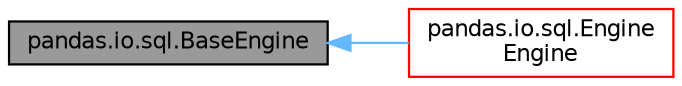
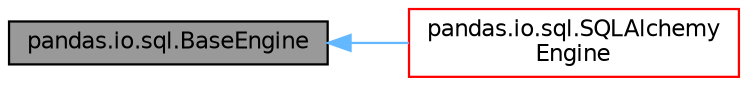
  digraph {
    rankdir=LR
    node [fontname=Helvetica fontsize=10 shape=box style=filled]
    n1 [color=black fillcolor=grey60 fontcolor=black height=0.2 label="pandas.io.sql.BaseEngine" width=0.4]
-   n2 [color=red fillcolor=white height=0.2 label="pandas.io.sql.Engine\lEngine" width=0.4]
+   n2 [color=red fillcolor=white height=0.2 label="pandas.io.sql.SQLAlchemy\lEngine" width=0.4]
    n1 -> n2 [color=steelblue1 dir=back fontname=Helvetica fontsize=10 labelfontname=Helvetica labelfontsize=10 style=solid]
  }
